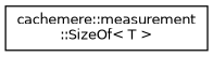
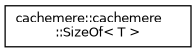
  digraph {
    rankdir=TB
-   n1 [color=black fillcolor=white fontname=Helvetica fontsize=10 height=0.2 label="cachemere::measurement\l::SizeOf\< T \>" shape=record style=filled width=0.4]
+   n1 [color=black fillcolor=white fontname=Helvetica fontsize=10 height=0.2 label="cachemere::cachemere\l::SizeOf\< T \>" shape=record style=filled width=0.4]
  }
